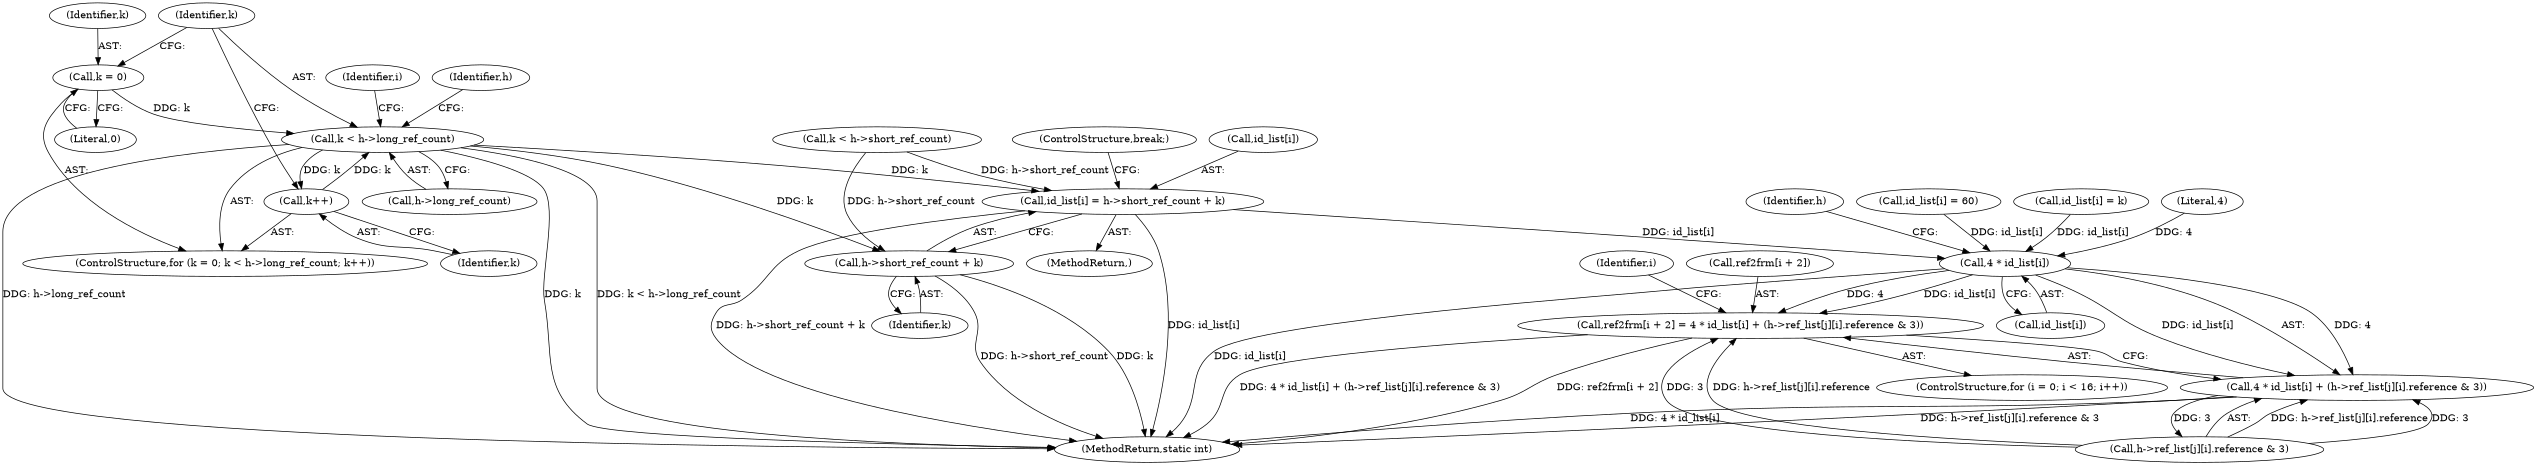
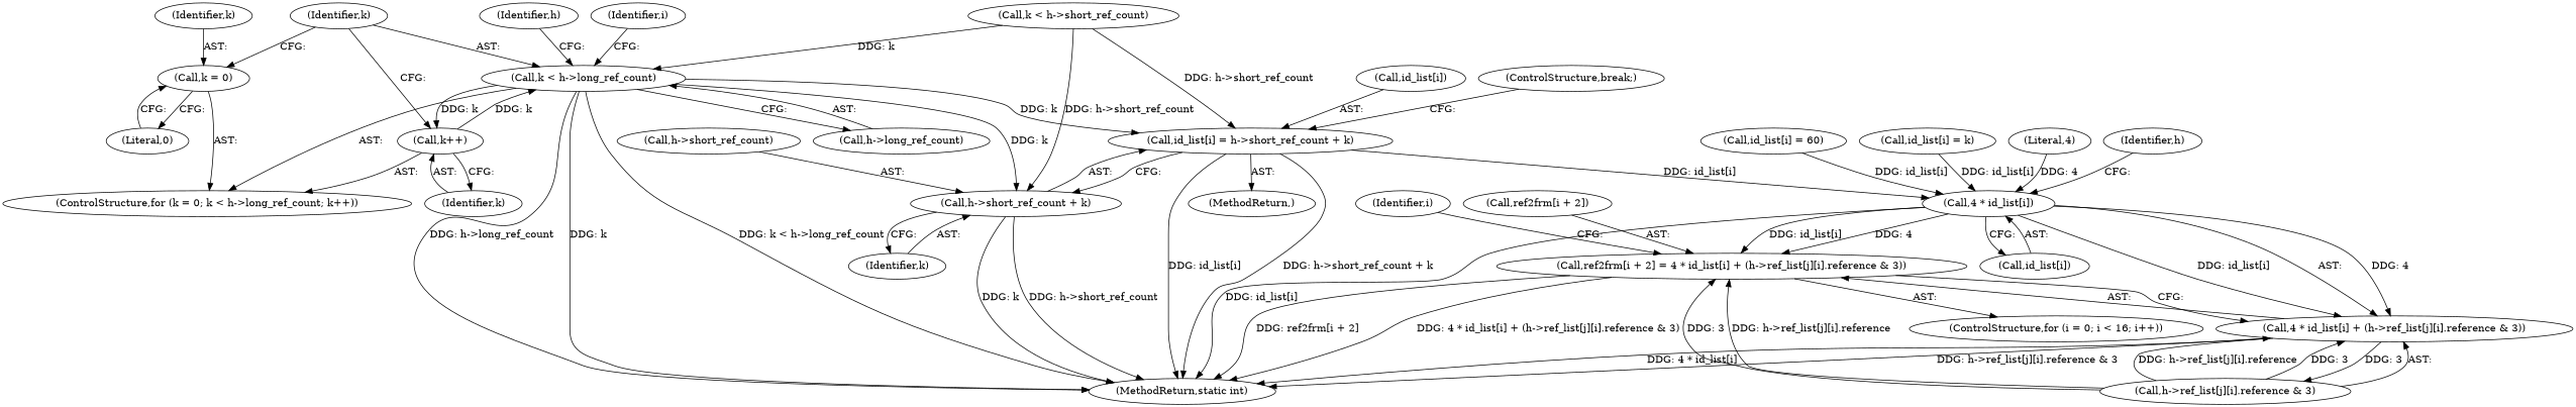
  digraph {
    n1 [label="(Call,k < h->long_ref_count)"]
    n2 [label="(Call,k++)"]
    n3 [label="(Call,id_list[i] = h->short_ref_count + k)"]
    n4 [label="(Call,h->short_ref_count + k)"]
    n5 [label="(Call,h->long_ref_count)"]
    n6 [label="(MethodReturn,static int)"]
    n7 [label="(ControlStructure,for (k = 0; k < h->long_ref_count; k++))"]
    n8 [label="(Identifier,k)"]
    n9 [label="(Call,4 * id_list[i])"]
    n10 [label="(MethodReturn,)"]
    n11 [label="(Identifier,k)"]
    n12 [label="(Call,k = 0)"]
    n13 [label="(Literal,0)"]
    n14 [label="(Call,ref2frm[i + 2] = 4 * id_list[i] + (h->ref_list[j][i].reference & 3))"]
    n15 [label="(Call,4 * id_list[i] + (h->ref_list[j][i].reference & 3))"]
    n16 [label="(Call,id_list[i])"]
    n17 [label="(ControlStructure,for (i = 0; i < 16; i++))"]
    n18 [label="(Call,h->ref_list[j][i].reference & 3)"]
    n19 [label="(Identifier,k)"]
    n20 [label="(Identifier,h)"]
    n21 [label="(Call,ref2frm[i + 2])"]
    n22 [label="(Call,id_list[i] = 60)"]
+   n23 [label="(Call,h->short_ref_count)"]
    n24 [label="(Call,id_list[i] = k)"]
    n25 [label="(Identifier,k)"]
    n26 [label="(Identifier,i)"]
    n27 [label="(Call,id_list[i])"]
    n28 [label="(Identifier,i)"]
    n29 [label="(Literal,4)"]
    n30 [label="(Call,k < h->short_ref_count)"]
    n31 [label="(ControlStructure,break;)"]
    n32 [label="(Identifier,h)"]
    n1 -> n2 [label="DDG: k"]
    n1 -> n3 [label="DDG: k"]
    n1 -> n4 [label="DDG: k"]
    n1 -> n5 [label="CFG: "]
    n1 -> n6 [label="DDG: k"]
    n1 -> n6 [label="DDG: k < h->long_ref_count"]
    n1 -> n6 [label="DDG: h->long_ref_count"]
    n1 -> n7 [label="AST: "]
    n2 -> n1 [label="DDG: k"]
    n2 -> n7 [label="AST: "]
    n2 -> n8 [label="CFG: "]
    n3 -> n4 [label="CFG: "]
    n3 -> n6 [label="DDG: id_list[i]"]
    n3 -> n6 [label="DDG: h->short_ref_count + k"]
    n3 -> n9 [label="DDG: id_list[i]"]
    n3 -> n10 [label="AST: "]
    n4 -> n3 [label="AST: "]
    n4 -> n6 [label="DDG: h->short_ref_count"]
    n4 -> n6 [label="DDG: k"]
    n4 -> n11 [label="CFG: "]
    n5 -> n1 [label="AST: "]
    n8 -> n2 [label="AST: "]
    n9 -> n6 [label="DDG: id_list[i]"]
    n9 -> n14 [label="DDG: 4"]
    n9 -> n14 [label="DDG: id_list[i]"]
    n9 -> n15 [label="AST: "]
    n9 -> n15 [label="DDG: 4"]
    n9 -> n15 [label="DDG: id_list[i]"]
    n9 -> n16 [label="CFG: "]
    n11 -> n4 [label="AST: "]
-   n12 -> n1 [label="DDG: k"]
+   n30 -> n1 [label="DDG: k"]
    n12 -> n7 [label="AST: "]
    n12 -> n13 [label="CFG: "]
    n13 -> n12 [label="CFG: "]
    n14 -> n6 [label="DDG: 4 * id_list[i] + (h->ref_list[j][i].reference & 3)"]
    n14 -> n6 [label="DDG: ref2frm[i + 2]"]
    n14 -> n15 [label="CFG: "]
    n14 -> n17 [label="AST: "]
    n15 -> n6 [label="DDG: h->ref_list[j][i].reference & 3"]
    n15 -> n6 [label="DDG: 4 * id_list[i]"]
    n15 -> n14 [label="AST: "]
    n15 -> n18 [label="DDG: 3"]
    n16 -> n9 [label="AST: "]
    n18 -> n14 [label="DDG: h->ref_list[j][i].reference"]
    n18 -> n14 [label="DDG: 3"]
    n18 -> n15 [label="AST: "]
    n18 -> n15 [label="DDG: h->ref_list[j][i].reference"]
    n18 -> n15 [label="DDG: 3"]
    n19 -> n12 [label="AST: "]
    n20 -> n9 [label="CFG: "]
    n21 -> n14 [label="AST: "]
    n22 -> n9 [label="DDG: id_list[i]"]
+   n23 -> n4 [label="AST: "]
    n24 -> n9 [label="DDG: id_list[i]"]
    n25 -> n1 [label="AST: "]
    n25 -> n2 [label="CFG: "]
    n25 -> n12 [label="CFG: "]
    n26 -> n14 [label="CFG: "]
    n27 -> n3 [label="AST: "]
    n28 -> n1 [label="CFG: "]
    n29 -> n9 [label="DDG: 4"]
    n30 -> n3 [label="DDG: h->short_ref_count"]
    n30 -> n4 [label="DDG: h->short_ref_count"]
    n31 -> n3 [label="CFG: "]
    n32 -> n1 [label="CFG: "]
  }
